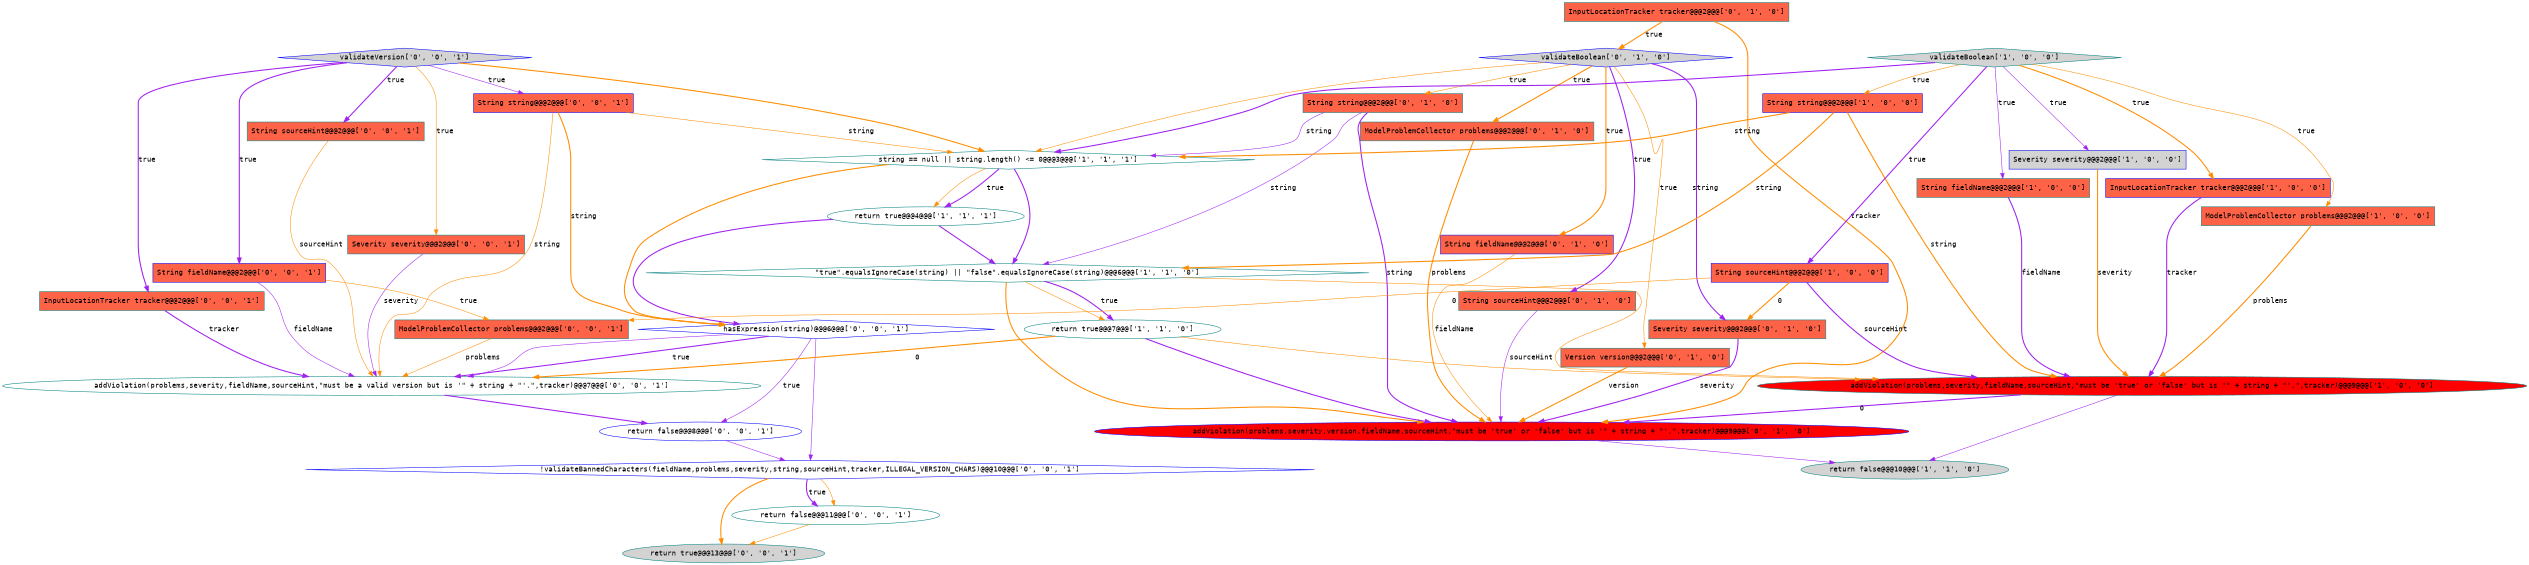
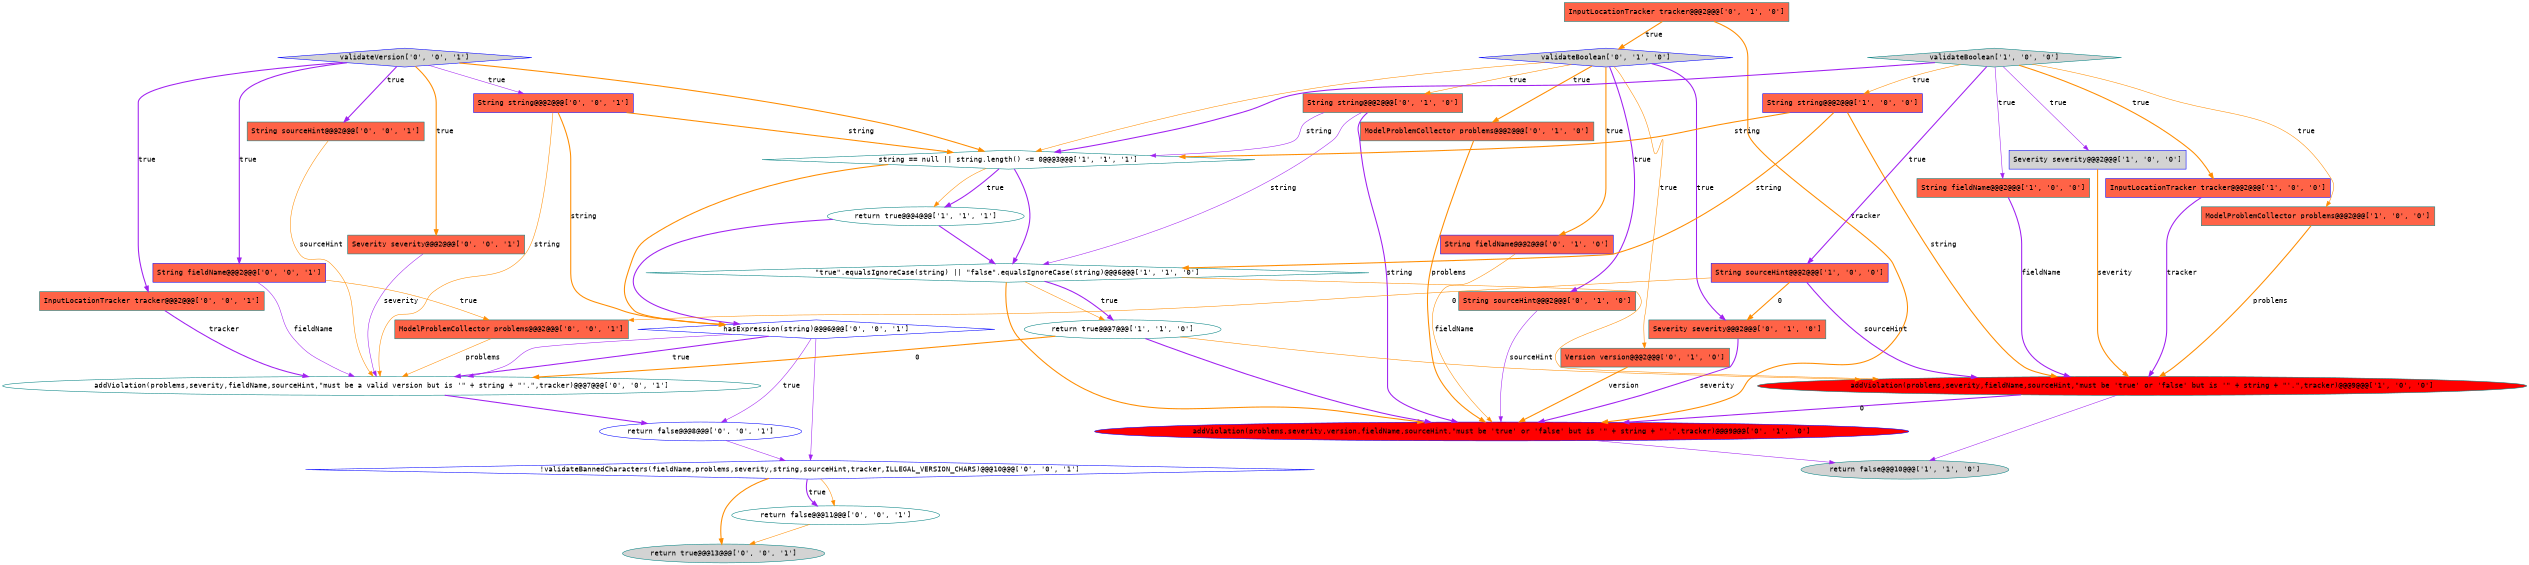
  digraph {
    fontname="DejaVu Sans Mono"
    node [color=teal fillcolor=tomato fontname="DejaVu Sans Mono" shape=box style=filled]
    edge [color=darkorange fontname="DejaVu Sans Mono" style=bold]
    n1 [color=blue fillcolor=lightgray label="validateVersion['0', '0', '1']" shape=diamond]
    n2 [label="String sourceHint@@@2@@@['0', '0', '1']"]
    n3 [color=blue label="String string@@@2@@@['0', '0', '1']"]
    n4 [label="Severity severity@@@2@@@['0', '0', '1']"]
    n5 [fillcolor=white label="string == null || string.length() <= 0@@@3@@@['1', '1', '1']" shape=diamond]
    n6 [color=blue label="String fieldName@@@2@@@['0', '0', '1']"]
    n7 [label="InputLocationTracker tracker@@@2@@@['0', '0', '1']"]
    n8 [fillcolor=white label="addViolation(problems,severity,fieldName,sourceHint,\"must be a valid version but is '\" + string + \"'.\",tracker)@@@7@@@['0', '0', '1']" shape=ellipse]
    n9 [color=blue fillcolor=white label="hasExpression(string)@@@6@@@['0', '0', '1']" shape=diamond]
    n10 [fillcolor=white label="return true@@@4@@@['1', '1', '1']" shape=ellipse]
    n11 [fillcolor=white label="\"true\".equalsIgnoreCase(string) || \"false\".equalsIgnoreCase(string)@@@6@@@['1', '1', '0']" shape=diamond]
    n12 [label="ModelProblemCollector problems@@@2@@@['0', '0', '1']"]
    n13 [color=blue fillcolor=white label="return false@@@8@@@['0', '0', '1']" shape=ellipse]
    n14 [color=blue fillcolor=white label="!validateBannedCharacters(fieldName,problems,severity,string,sourceHint,tracker,ILLEGAL_VERSION_CHARS)@@@10@@@['0', '0', '1']" shape=diamond]
    n15 [label="InputLocationTracker tracker@@@2@@@['0', '1', '0']"]
    n16 [color=blue fillcolor=red label="addViolation(problems,severity,version,fieldName,sourceHint,\"must be 'true' or 'false' but is '\" + string + \"'.\",tracker)@@@9@@@['0', '1', '0']" shape=ellipse]
    n17 [color=blue fillcolor=lightgray label="validateBoolean['0', '1', '0']" shape=diamond]
    n18 [fillcolor=lightgray label="return false@@@10@@@['1', '1', '0']" shape=ellipse]
    n19 [fillcolor=white label="return false@@@11@@@['0', '0', '1']" shape=ellipse]
    n20 [fillcolor=lightgray label="return true@@@13@@@['0', '0', '1']" shape=ellipse]
    n21 [color=blue label="String fieldName@@@2@@@['0', '1', '0']"]
    n22 [label="String sourceHint@@@2@@@['0', '1', '0']"]
    n23 [label="Severity severity@@@2@@@['0', '1', '0']"]
    n24 [label="Version version@@@2@@@['0', '1', '0']"]
    n25 [label="String string@@@2@@@['0', '1', '0']"]
    n26 [label="ModelProblemCollector problems@@@2@@@['0', '1', '0']"]
    n27 [fillcolor=red label="addViolation(problems,severity,fieldName,sourceHint,\"must be 'true' or 'false' but is '\" + string + \"'.\",tracker)@@@9@@@['1', '0', '0']" shape=ellipse]
    n28 [fillcolor=white label="return true@@@7@@@['1', '1', '0']" shape=ellipse]
    n29 [label="String fieldName@@@2@@@['1', '0', '0']"]
    n30 [color=blue label="String sourceHint@@@2@@@['1', '0', '0']"]
    n31 [color=blue fillcolor=lightgray label="Severity severity@@@2@@@['1', '0', '0']"]
    n32 [color=blue label="String string@@@2@@@['1', '0', '0']"]
    n33 [color=blue label="InputLocationTracker tracker@@@2@@@['1', '0', '0']"]
    n34 [label="ModelProblemCollector problems@@@2@@@['1', '0', '0']"]
    n35 [fillcolor=lightgray label="validateBoolean['1', '0', '0']" shape=diamond]
    n1 -> n2 [color=purple label=true]
    n1 -> n3 [color=purple label=true style=solid]
-   n1 -> n4 [label=true style=solid]
+   n1 -> n4 [label=true]
    n1 -> n5
    n1 -> n6 [color=purple label=true]
    n1 -> n7 [color=purple label=true]
    n2 -> n8 [label=sourceHint style=solid]
-   n3 -> n5 [label=string style=solid]
+   n3 -> n5 [label=string]
    n3 -> n8 [label=string style=solid]
    n3 -> n9 [label=string]
    n4 -> n8 [color=purple label=severity style=solid]
    n5 -> n9
    n5 -> n10 [style=solid]
    n5 -> n10 [color=purple label=true]
    n5 -> n11 [color=purple]
    n6 -> n8 [color=purple label=fieldName style=solid]
    n6 -> n12 [label=true style=solid]
    n7 -> n8 [color=purple label=tracker]
    n8 -> n13 [color=purple]
    n9 -> n8 [color=purple label=true]
    n9 -> n8 [color=purple style=solid]
    n9 -> n13 [color=purple label=true style=solid]
    n9 -> n14 [color=purple style=solid]
    n10 -> n9 [color=purple]
    n10 -> n11 [color=purple]
    n11 -> n16
    n11 -> n27 [style=solid]
    n11 -> n28 [style=solid]
    n11 -> n28 [color=purple label=true]
    n12 -> n8 [label=problems style=solid]
    n13 -> n14 [color=purple style=solid]
    n14 -> n19 [style=solid]
    n14 -> n19 [color=purple label=true]
    n14 -> n20
    n15 -> n16 [label=tracker]
    n15 -> n17 [label=true]
    n16 -> n18 [color=purple style=solid]
    n17 -> n5 [style=solid]
    n17 -> n21 [label=true]
    n17 -> n22 [color=purple label=true]
-   n17 -> n23 [color=purple label=string]
+   n17 -> n23 [color=purple label=true]
    n17 -> n24 [label=true style=solid]
    n17 -> n25 [label=true style=solid]
    n17 -> n26 [label=true]
    n19 -> n20 [style=solid]
    n21 -> n16 [label=fieldName style=solid]
    n22 -> n16 [color=purple label=sourceHint style=solid]
    n23 -> n16 [color=purple label=severity]
    n24 -> n16 [label=version]
    n25 -> n5 [color=purple label=string style=solid]
    n25 -> n11 [color=purple label=string style=solid]
    n25 -> n16 [color=purple label=string]
    n26 -> n16 [label=problems]
    n27 -> n16 [color=purple label=0]
    n27 -> n18 [color=purple style=solid]
    n28 -> n8 [label=0]
    n28 -> n16 [color=purple]
    n28 -> n27 [style=solid]
    n29 -> n27 [color=purple label=fieldName]
    n30 -> n12 [label=0 style=solid]
    n30 -> n23 [label=0]
    n30 -> n27 [color=purple label=sourceHint]
    n31 -> n27 [label=severity]
    n32 -> n5 [label=string]
    n32 -> n11 [label=string]
    n32 -> n27 [label=string]
    n33 -> n27 [color=purple label=tracker]
    n34 -> n27 [label=problems]
    n35 -> n5 [color=purple]
    n35 -> n29 [color=purple label=true style=solid]
    n35 -> n30 [color=purple label=true]
    n35 -> n31 [color=purple label=true style=solid]
    n35 -> n32 [label=true style=solid]
    n35 -> n33 [label=true]
    n35 -> n34 [label=true style=solid]
  }
